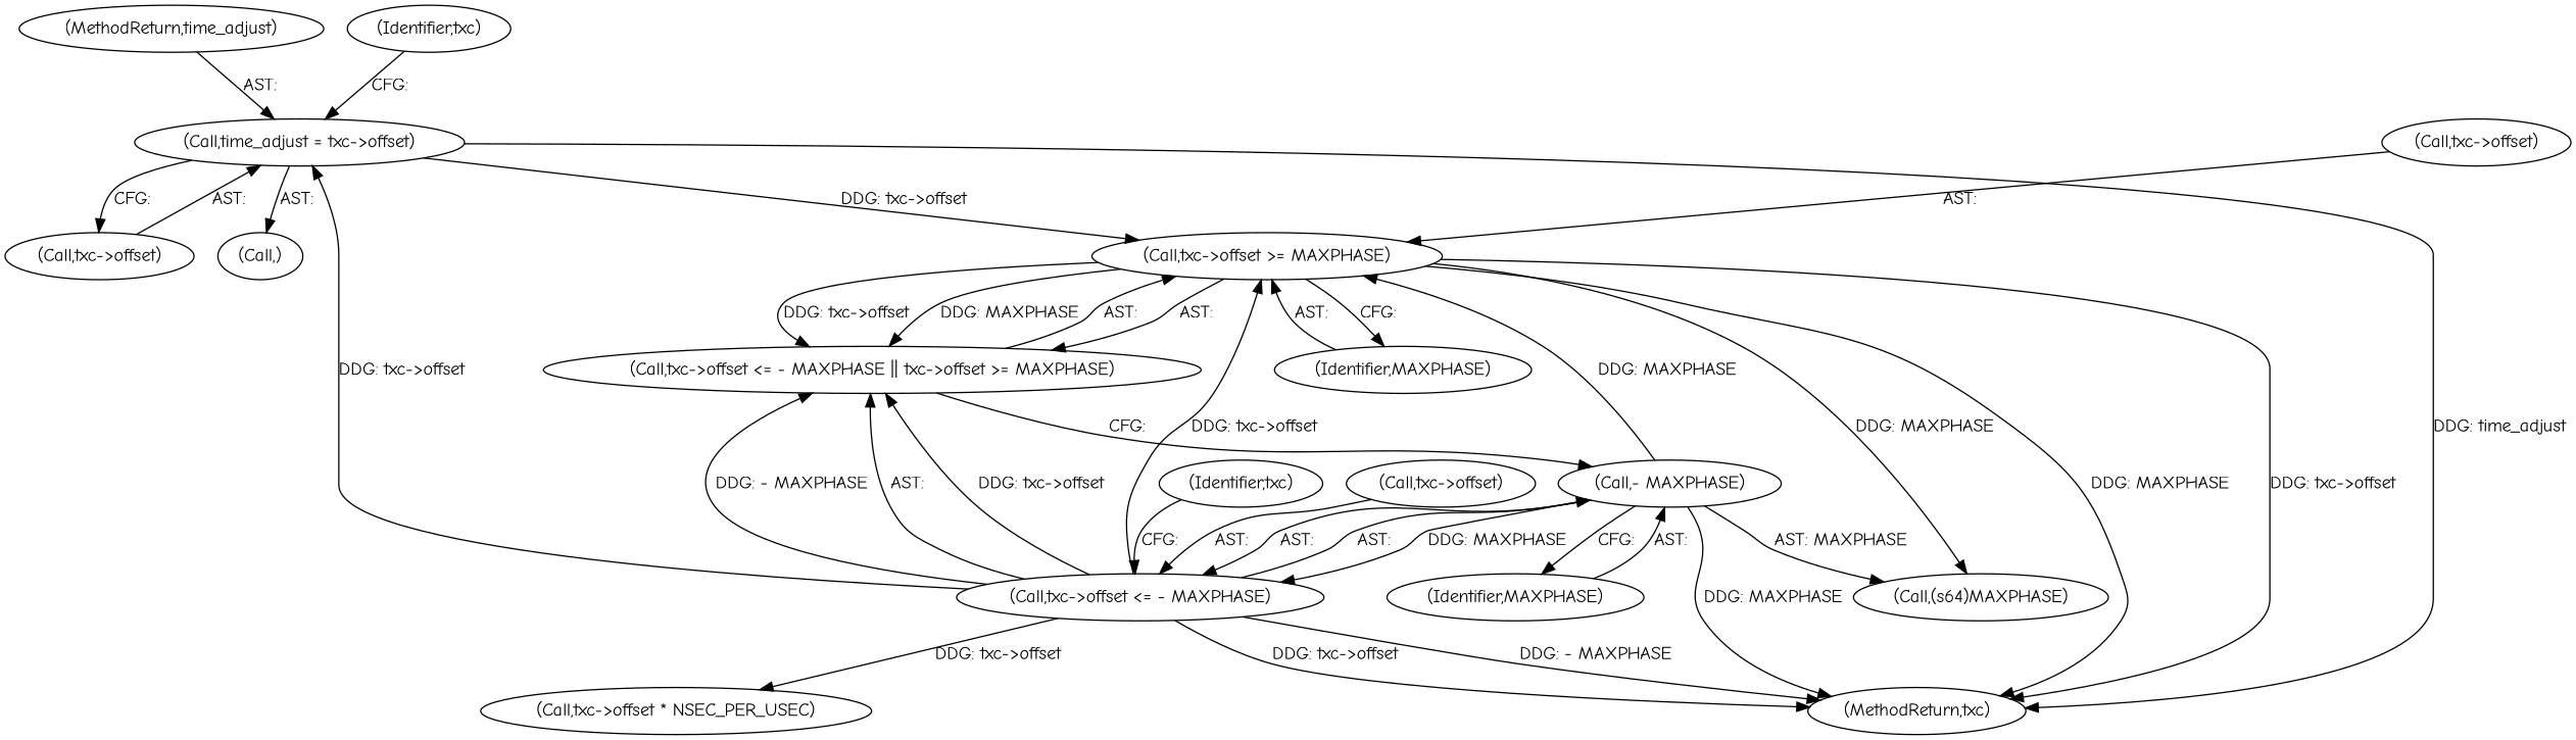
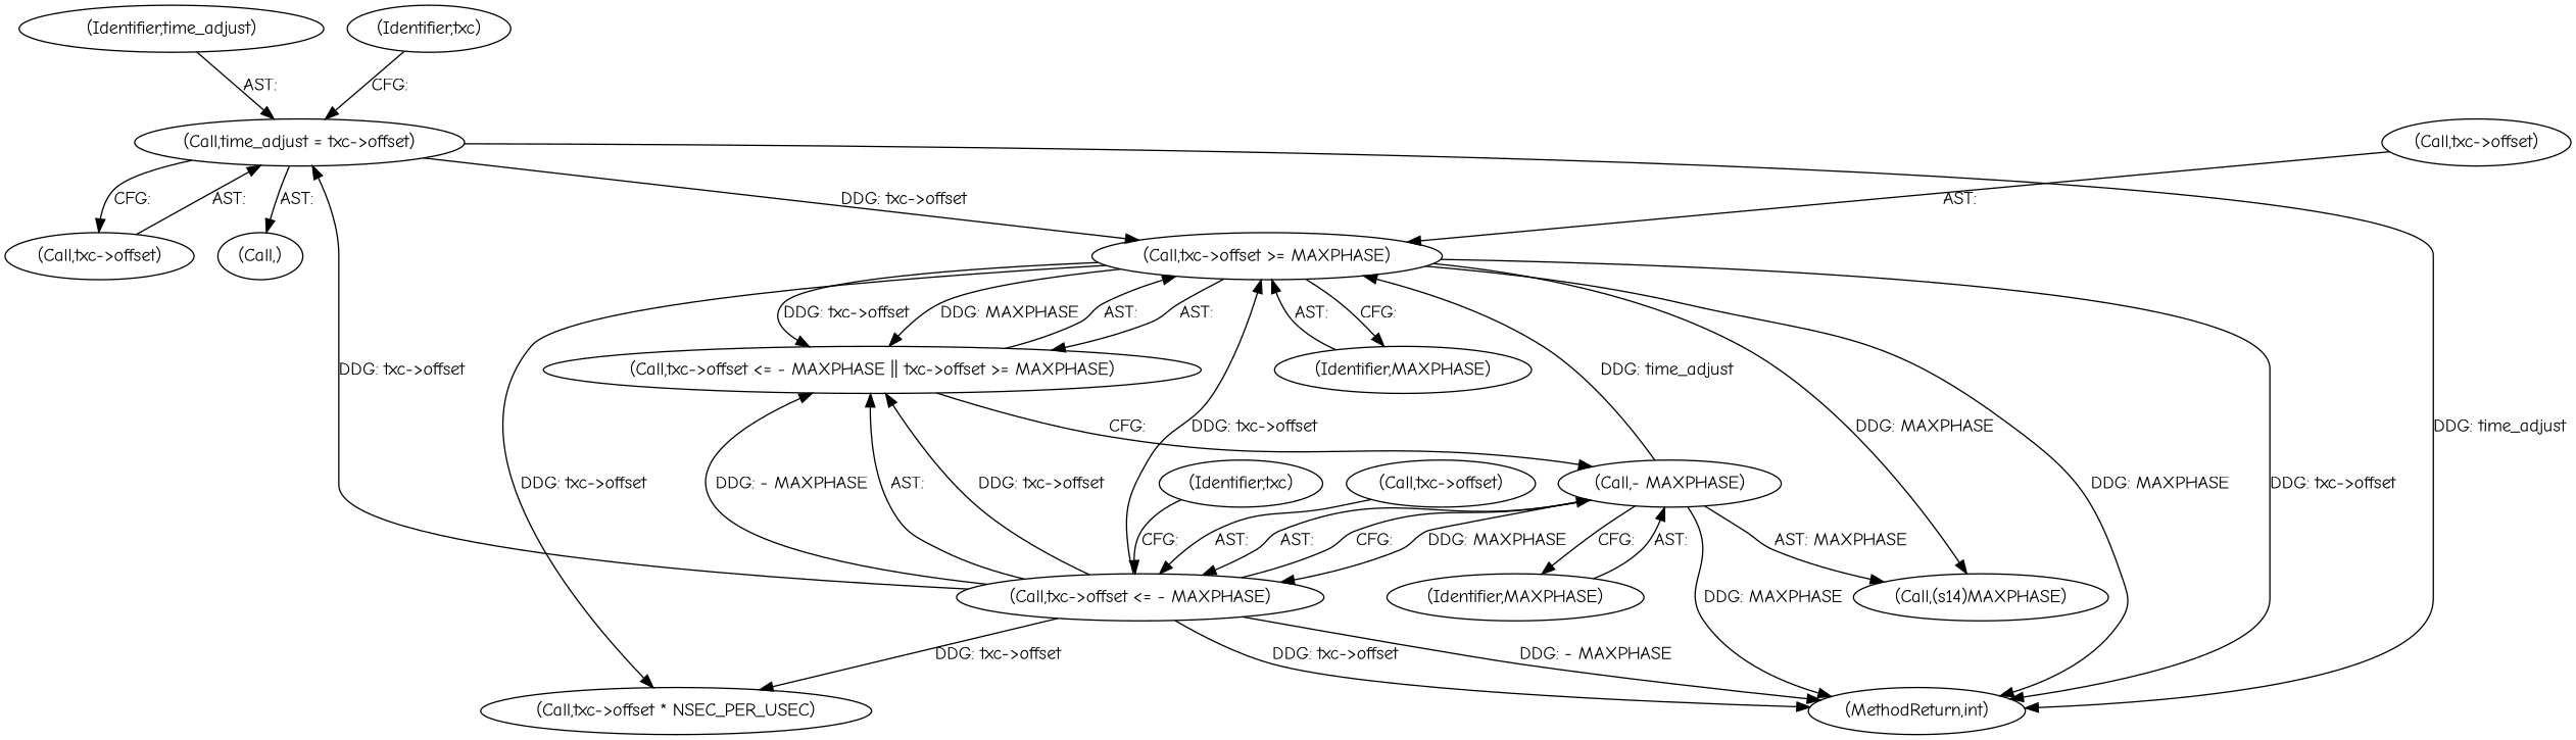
  digraph {
    fontname="Comic Neue"
    node [fontname="Comic Neue"]
    edge [fontname="Comic Neue"]
    n1 [label="(Call,time_adjust = txc->offset)"]
    n2 [label="(Call,txc->offset)"]
-   n3 [label="(MethodReturn,txc)"]
+   n3 [label="(MethodReturn,int)"]
    n4 [label="(Call,)"]
    n5 [label="(Call,txc->offset >= MAXPHASE)"]
    n6 [label="(Call,txc->offset <= - MAXPHASE)"]
    n7 [label="(Call,- MAXPHASE)"]
    n8 [label="(Call,txc->offset <= - MAXPHASE || txc->offset >= MAXPHASE)"]
    n9 [label="(Call,txc->offset * NSEC_PER_USEC)"]
    n10 [label="(Identifier,MAXPHASE)"]
-   n11 [label="(Call,(s64)MAXPHASE)"]
+   n11 [label="(Call,(s14)MAXPHASE)"]
    n12 [label="(Identifier,MAXPHASE)"]
-   n13 [label="(MethodReturn,time_adjust)"]
+   n13 [label="(Identifier,time_adjust)"]
    n14 [label="(Call,txc->offset)"]
    n15 [label="(Identifier,txc)"]
    n16 [label="(Identifier,txc)"]
    n17 [label="(Call,txc->offset)"]
    n1 -> n2 [label="CFG: "]
    n1 -> n3 [label="DDG: time_adjust"]
    n1 -> n4 [label="AST: "]
    n1 -> n5 [label="DDG: txc->offset"]
    n2 -> n1 [label="AST: "]
    n5 -> n3 [label="DDG: MAXPHASE"]
    n5 -> n3 [label="DDG: txc->offset"]
    n5 -> n8 [label="AST: "]
    n5 -> n8 [label="DDG: txc->offset"]
    n5 -> n8 [label="DDG: MAXPHASE"]
+   n5 -> n9 [label="DDG: txc->offset"]
    n5 -> n11 [label="DDG: MAXPHASE"]
    n5 -> n12 [label="CFG: "]
    n6 -> n1 [label="DDG: txc->offset"]
    n6 -> n3 [label="DDG: txc->offset"]
    n6 -> n3 [label="DDG: - MAXPHASE"]
    n6 -> n5 [label="DDG: txc->offset"]
-   n6 -> n7 [label="AST: "]
+   n6 -> n7 [label="CFG: "]
    n6 -> n8 [label="AST: "]
    n6 -> n8 [label="DDG: txc->offset"]
    n6 -> n8 [label="DDG: - MAXPHASE"]
    n6 -> n9 [label="DDG: txc->offset"]
    n7 -> n3 [label="DDG: MAXPHASE"]
-   n7 -> n5 [label="DDG: MAXPHASE"]
+   n7 -> n5 [label="DDG: time_adjust"]
    n7 -> n6 [label="AST: "]
    n7 -> n6 [label="DDG: MAXPHASE"]
    n7 -> n10 [label="CFG: "]
    n7 -> n11 [label="AST: MAXPHASE"]
    n8 -> n5 [label="AST: "]
    n8 -> n7 [label="CFG: "]
    n10 -> n7 [label="AST: "]
    n12 -> n5 [label="AST: "]
    n13 -> n1 [label="AST: "]
    n14 -> n5 [label="AST: "]
    n15 -> n6 [label="CFG: "]
    n16 -> n1 [label="CFG: "]
    n17 -> n6 [label="AST: "]
  }
